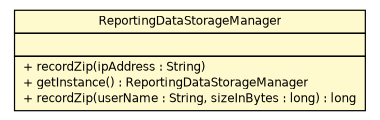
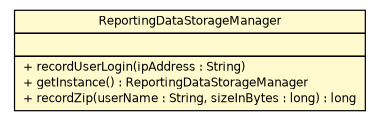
  digraph {
-   n1 [fontcolor=black fontname=Helvetica fontsize=10.0 label=<<table border="0" cellborder="1" cellspacing="0" cellpadding="2" port="p" bgcolor="lemonChiffon" href="./ReportingDataStorageManager.html"> 		<tr><td><table border="0" cellspacing="0" cellpadding="1"> 			<tr><td> ReportingDataStorageManager </td></tr> 		</table></td></tr> 		<tr><td><table border="0" cellspacing="0" cellpadding="1"> 			<tr><td align="left">  </td></tr> 		</table></td></tr> 		<tr><td><table border="0" cellspacing="0" cellpadding="1"> 			<tr><td align="left"> + recordZip(ipAddress : String) </td></tr> 			<tr><td align="left"> + getInstance() : ReportingDataStorageManager </td></tr> 			<tr><td align="left"> + recordZip(userName : String, sizeInBytes : long) : long </td></tr> 		</table></td></tr> 		</table>> shape=plaintext]
+   n1 [fontcolor=black fontname=Helvetica fontsize=10.0 label=<<table border="0" cellborder="1" cellspacing="0" cellpadding="2" port="p" bgcolor="lemonChiffon" href="./ReportingDataStorageManager.html"> 		<tr><td><table border="0" cellspacing="0" cellpadding="1"> 			<tr><td> ReportingDataStorageManager </td></tr> 		</table></td></tr> 		<tr><td><table border="0" cellspacing="0" cellpadding="1"> 			<tr><td align="left">  </td></tr> 		</table></td></tr> 		<tr><td><table border="0" cellspacing="0" cellpadding="1"> 			<tr><td align="left"> + recordUserLogin(ipAddress : String) </td></tr> 			<tr><td align="left"> + getInstance() : ReportingDataStorageManager </td></tr> 			<tr><td align="left"> + recordZip(userName : String, sizeInBytes : long) : long </td></tr> 		</table></td></tr> 		</table>> shape=plaintext]
  }
